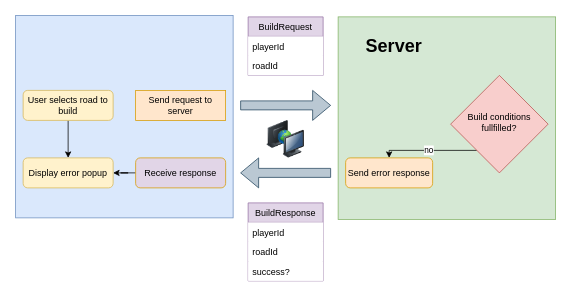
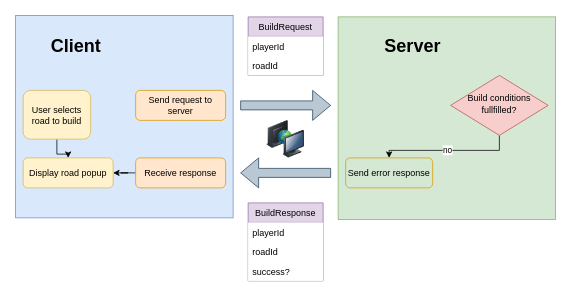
  <mxCell id="0" />
  <mxCell id="1" parent="0" />
  <mxCell id="2" value="" style="rounded=0;whiteSpace=wrap;html=1;fillColor=#d5e8d4;strokeColor=#82b366;" vertex="1" parent="1"><mxGeometry x="450" y="22" width="290" height="270" as="geometry" /></mxCell>
  <mxCell id="3" value="" style="rounded=0;whiteSpace=wrap;html=1;fillColor=#dae8fc;strokeColor=#6c8ebf;" vertex="1" parent="1"><mxGeometry x="20" y="20" width="290" height="270" as="geometry" /></mxCell>
  <mxCell id="4" value="" style="edgeStyle=orthogonalEdgeStyle;rounded=0;orthogonalLoop=1;jettySize=auto;html=1;" edge="1" parent="1" source="5" target="22"><mxGeometry relative="1" as="geometry" /></mxCell>
- <mxCell id="5" value="User selects road to build" style="rounded=1;whiteSpace=wrap;html=1;fontSize=12;glass=0;strokeWidth=1;shadow=0;fillColor=#fff2cc;strokeColor=#d6b656;" vertex="1" parent="1"><mxGeometry x="30" y="120" width="120" height="40" as="geometry" /></mxCell>
- <mxCell id="6" value="Send request to server" style="whiteSpace=wrap;html=1;fontSize=12;glass=0;strokeWidth=1;shadow=0;fillColor=#ffe6cc;strokeColor=#d79b00;rounded=0;" vertex="1" parent="1"><mxGeometry x="180" y="120" width="120" height="40" as="geometry" /></mxCell>
+ <mxCell id="5" value="User selects road to build" style="rounded=1;whiteSpace=wrap;html=1;fontSize=12;glass=0;strokeWidth=1;shadow=0;fillColor=#fff2cc;strokeColor=#d6b656;" vertex="1" parent="1"><mxGeometry x="30" y="120" width="90" height="65" as="geometry" /></mxCell>
+ <mxCell id="6" value="Send request to server" style="rounded=1;whiteSpace=wrap;html=1;fontSize=12;glass=0;strokeWidth=1;shadow=0;fillColor=#ffe6cc;strokeColor=#d79b00;" vertex="1" parent="1"><mxGeometry x="180" y="120" width="120" height="40" as="geometry" /></mxCell>
  <mxCell id="7" value="BuildRequest" style="swimlane;fontStyle=0;childLayout=stackLayout;horizontal=1;startSize=26;fillColor=#e1d5e7;horizontalStack=0;resizeParent=1;resizeParentMax=0;resizeLast=0;collapsible=1;marginBottom=0;strokeColor=#9673a6;" vertex="1" parent="1"><mxGeometry x="330" y="22" width="100" height="78" as="geometry" /></mxCell>
  <mxCell id="8" value="playerId" style="text;strokeColor=none;align=left;verticalAlign=top;spacingLeft=4;spacingRight=4;overflow=hidden;rotatable=0;points=[[0,0.5],[1,0.5]];portConstraint=eastwest;fillColor=#ffffff;" vertex="1" parent="7"><mxGeometry y="26" width="100" height="26" as="geometry" /></mxCell>
  <mxCell id="9" value="roadId" style="text;strokeColor=none;align=left;verticalAlign=top;spacingLeft=4;spacingRight=4;overflow=hidden;rotatable=0;points=[[0,0.5],[1,0.5]];portConstraint=eastwest;fillColor=#ffffff;" vertex="1" parent="7"><mxGeometry y="52" width="100" height="26" as="geometry" /></mxCell>
  <mxCell id="10" value="" style="image;html=1;image=img/lib/clip_art/computers/Network_2_128x128.png" vertex="1" parent="1"><mxGeometry x="350" y="160" width="60" height="50" as="geometry" /></mxCell>
  <mxCell id="11" value="" style="shape=singleArrow;whiteSpace=wrap;html=1;fillColor=#bac8d3;strokeColor=#23445d;" vertex="1" parent="1"><mxGeometry x="320" y="120" width="120" height="40" as="geometry" /></mxCell>
  <mxCell id="12" value="no" style="edgeStyle=orthogonalEdgeStyle;rounded=0;orthogonalLoop=1;jettySize=auto;html=1;entryX=0.5;entryY=0;entryDx=0;entryDy=0;" edge="1" parent="1" source="13" target="14"><mxGeometry relative="1" as="geometry"><mxPoint x="665" y="220" as="targetPoint" /><Array as="points"><mxPoint x="665" y="200" /><mxPoint x="518" y="200" /></Array></mxGeometry></mxCell>
- <mxCell id="13" value="Build conditions fullfilled?" style="rhombus;whiteSpace=wrap;html=1;shadow=0;fontFamily=Helvetica;fontSize=12;align=center;strokeWidth=1;spacing=6;spacingTop=-4;fillColor=#f8cecc;strokeColor=#b85450;" vertex="1" parent="1"><mxGeometry x="600" y="100" width="130" height="130" as="geometry" /></mxCell>
- <mxCell id="14" value="Send error response" style="rounded=1;whiteSpace=wrap;html=1;fontSize=12;glass=0;strokeWidth=1;shadow=0;fillColor=#ffe6cc;strokeColor=#d79b00;" vertex="1" parent="1"><mxGeometry x="460" y="210" width="116" height="40" as="geometry" /></mxCell>
+ <mxCell id="13" value="Build conditions fullfilled?" style="rhombus;whiteSpace=wrap;html=1;shadow=0;fontFamily=Helvetica;fontSize=12;align=center;strokeWidth=1;spacing=6;spacingTop=-4;fillColor=#f8cecc;strokeColor=#b85450;" vertex="1" parent="1"><mxGeometry x="600" y="100" width="130" height="80" as="geometry" /></mxCell>
+ <mxCell id="14" value="Send error response" style="rounded=1;whiteSpace=wrap;html=1;fontSize=12;glass=0;strokeWidth=1;shadow=0;fillColor=#d5e8d4;strokeColor=#d79b00;" vertex="1" parent="1"><mxGeometry x="460" y="210" width="116" height="40" as="geometry" /></mxCell>
  <mxCell id="15" value="BuildResponse" style="swimlane;fontStyle=0;childLayout=stackLayout;horizontal=1;startSize=26;fillColor=#e1d5e7;horizontalStack=0;resizeParent=1;resizeParentMax=0;resizeLast=0;collapsible=1;marginBottom=0;strokeColor=#9673a6;glass=0;shadow=0;rounded=0;" vertex="1" parent="1"><mxGeometry x="330" y="270" width="100" height="104" as="geometry" /></mxCell>
  <mxCell id="16" value="playerId" style="text;strokeColor=none;align=left;verticalAlign=top;spacingLeft=4;spacingRight=4;overflow=hidden;rotatable=0;points=[[0,0.5],[1,0.5]];portConstraint=eastwest;fillColor=#ffffff;" vertex="1" parent="15"><mxGeometry y="26" width="100" height="26" as="geometry" /></mxCell>
  <mxCell id="17" value="roadId" style="text;strokeColor=none;align=left;verticalAlign=top;spacingLeft=4;spacingRight=4;overflow=hidden;rotatable=0;points=[[0,0.5],[1,0.5]];portConstraint=eastwest;fillColor=#ffffff;" vertex="1" parent="15"><mxGeometry y="52" width="100" height="26" as="geometry" /></mxCell>
  <mxCell id="18" value="success?" style="text;strokeColor=none;align=left;verticalAlign=top;spacingLeft=4;spacingRight=4;overflow=hidden;rotatable=0;points=[[0,0.5],[1,0.5]];portConstraint=eastwest;fillColor=#ffffff;" vertex="1" parent="15"><mxGeometry y="78" width="100" height="26" as="geometry" /></mxCell>
  <mxCell id="19" value="" style="edgeStyle=orthogonalEdgeStyle;rounded=0;orthogonalLoop=1;jettySize=auto;html=1;" edge="1" parent="1" source="20" target="22"><mxGeometry relative="1" as="geometry" /></mxCell>
- <mxCell id="20" value="Receive response" style="rounded=1;whiteSpace=wrap;html=1;fontSize=12;glass=0;strokeWidth=1;shadow=0;fillColor=#e1d5e7;strokeColor=#d79b00;" vertex="1" parent="1"><mxGeometry x="180" y="210" width="120" height="40" as="geometry" /></mxCell>
+ <mxCell id="20" value="Receive response" style="rounded=1;whiteSpace=wrap;html=1;fontSize=12;glass=0;strokeWidth=1;shadow=0;fillColor=#ffe6cc;strokeColor=#d79b00;" vertex="1" parent="1"><mxGeometry x="180" y="210" width="120" height="40" as="geometry" /></mxCell>
  <mxCell id="21" value="" style="shape=singleArrow;whiteSpace=wrap;html=1;direction=west;fillColor=#bac8d3;strokeColor=#23445d;" vertex="1" parent="1"><mxGeometry x="320" y="210" width="120" height="40" as="geometry" /></mxCell>
- <mxCell id="22" value="Display error popup" style="rounded=1;whiteSpace=wrap;html=1;fontSize=12;glass=0;strokeWidth=1;shadow=0;fillColor=#fff2cc;strokeColor=#d6b656;" vertex="1" parent="1"><mxGeometry x="30" y="210" width="120" height="40" as="geometry" /></mxCell>
- <mxCell id="24" value="Server" style="text;strokeColor=none;fillColor=none;html=1;fontSize=24;fontStyle=1;verticalAlign=middle;align=center;" vertex="1" parent="1"><mxGeometry x="474" y="41" width="100" height="40" as="geometry" /></mxCell>
+ <mxCell id="22" value="Display road popup" style="rounded=1;whiteSpace=wrap;html=1;fontSize=12;glass=0;strokeWidth=1;shadow=0;fillColor=#fff2cc;strokeColor=#d6b656;" vertex="1" parent="1"><mxGeometry x="30" y="210" width="120" height="40" as="geometry" /></mxCell>
+ <mxCell id="23" value="Client" style="text;strokeColor=none;fillColor=none;html=1;fontSize=24;fontStyle=1;verticalAlign=middle;align=center;" vertex="1" parent="1"><mxGeometry x="50" y="41" width="100" height="40" as="geometry" /></mxCell>
+ <mxCell id="24" value="Server" style="text;strokeColor=none;fillColor=none;html=1;fontSize=24;fontStyle=1;verticalAlign=middle;align=center;" vertex="1" parent="1"><mxGeometry x="499" y="41" width="100" height="40" as="geometry" /></mxCell>
